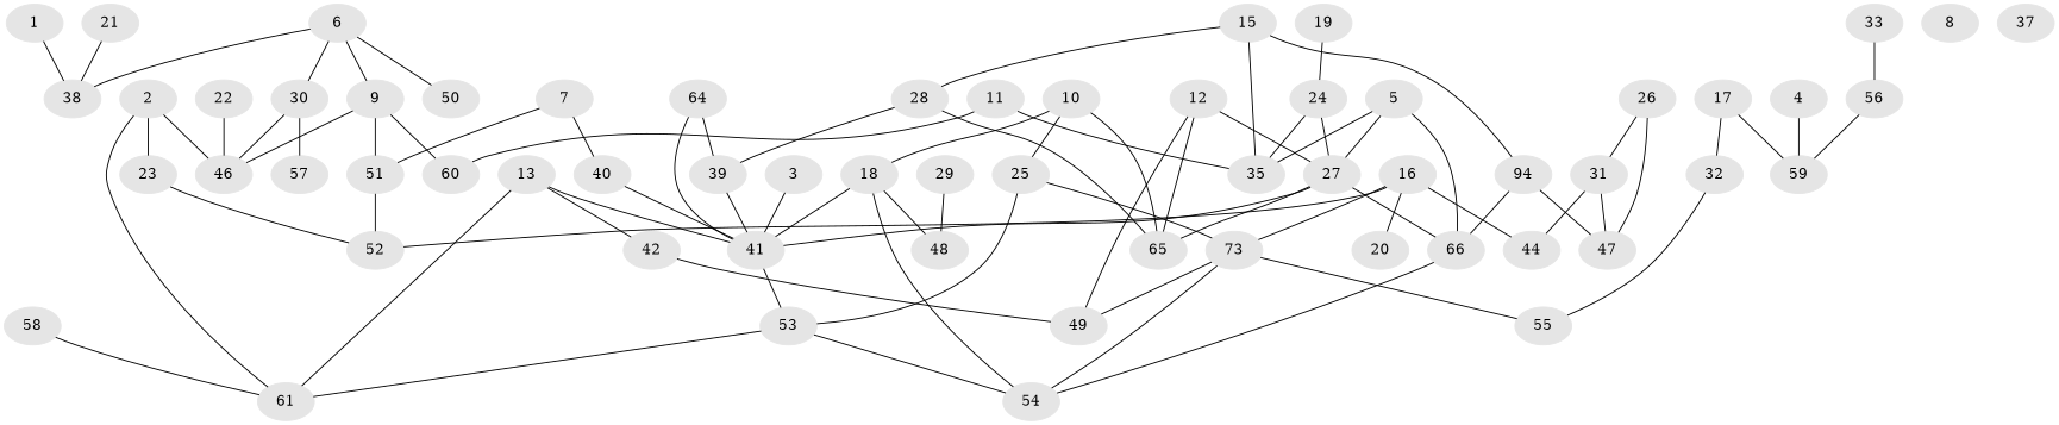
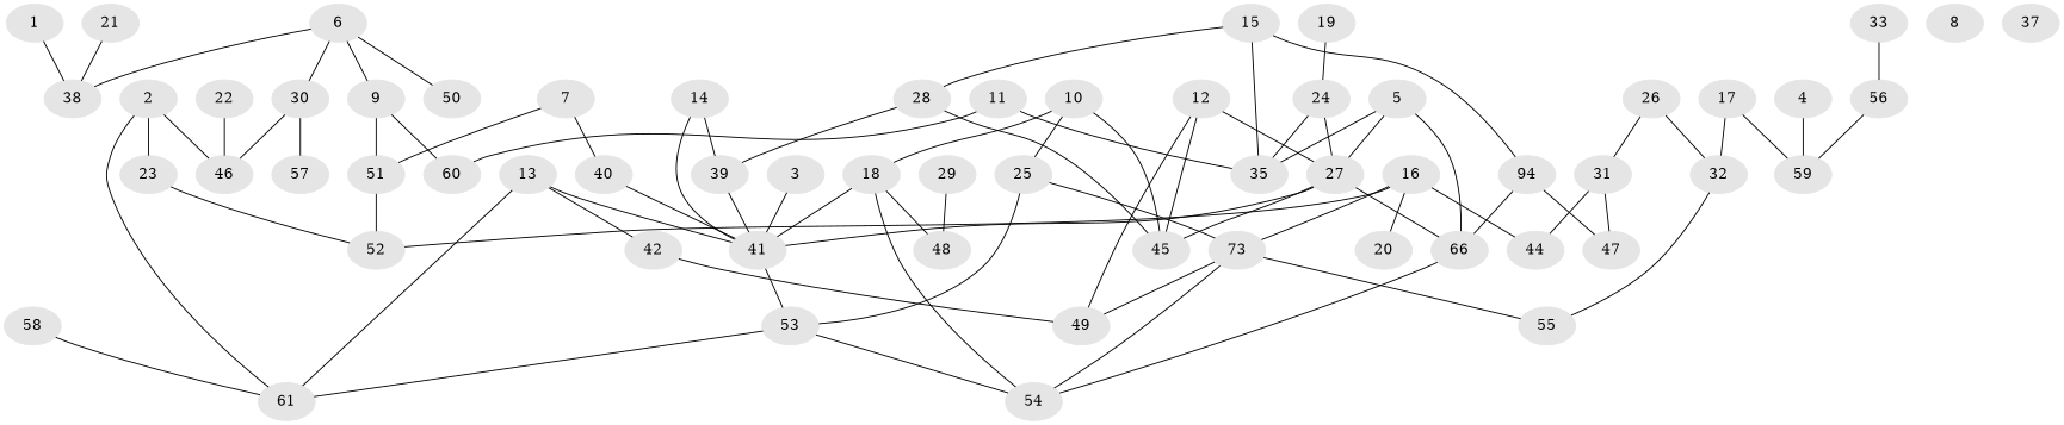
  graph {
    node [color=gray90 style=filled]
    1
    38
    2
    23
    46
    61
    52
    3
    41
    53
    4
    59
    5
    27
    35
    n16 [label=66]
-   45 [label=65]
+   45
    54
    6
    9
    30
    50
    51
    60
    57
    7
    40
    8
    10
    18
    25
    48
    n33 [label=73]
    11
    12
    49
    13
    42
-   14 [label=64]
+   14
    39
    15
    28
    n43 [label=94]
    47
    16
    20
    44
    55
    17
    32
    19
    24
    21
    22
    26
    31
    29
    33
    56
    37
    58
    1 -- 38
    2 -- 23
    2 -- 46
    2 -- 61
    23 -- 52
    3 -- 41
    41 -- 53
    53 -- 61
    53 -- 54
    4 -- 59
    5 -- 27
    5 -- 35
    5 -- n16
    27 -- 41
    27 -- n16
    27 -- 45
    n16 -- 54
    6 -- 38
    6 -- 9
    6 -- 30
    6 -- 50
-   9 -- 46
    9 -- 51
    9 -- 60
    30 -- 46
    30 -- 57
    51 -- 52
    7 -- 51
    7 -- 40
    40 -- 41
    10 -- 45
    10 -- 18
    10 -- 25
    18 -- 41
    18 -- 54
    18 -- 48
    25 -- 53
    25 -- n33
    n33 -- 54
    n33 -- 49
    n33 -- 55
    11 -- 35
    11 -- 60
    12 -- 27
    12 -- 45
    12 -- 49
    13 -- 61
    13 -- 41
    13 -- 42
    42 -- 49
    14 -- 41
    14 -- 39
    39 -- 41
    15 -- 35
    15 -- 28
    15 -- n43
    28 -- 45
    28 -- 39
    n43 -- n16
    n43 -- 47
    16 -- 52
    16 -- n33
    16 -- 20
    16 -- 44
    17 -- 59
    17 -- 32
    32 -- 55
    19 -- 24
    24 -- 27
    24 -- 35
    21 -- 38
    22 -- 46
-   26 -- 47
+   26 -- 32
    26 -- 31
    31 -- 47
    31 -- 44
    29 -- 48
    33 -- 56
    56 -- 59
    58 -- 61
  }
